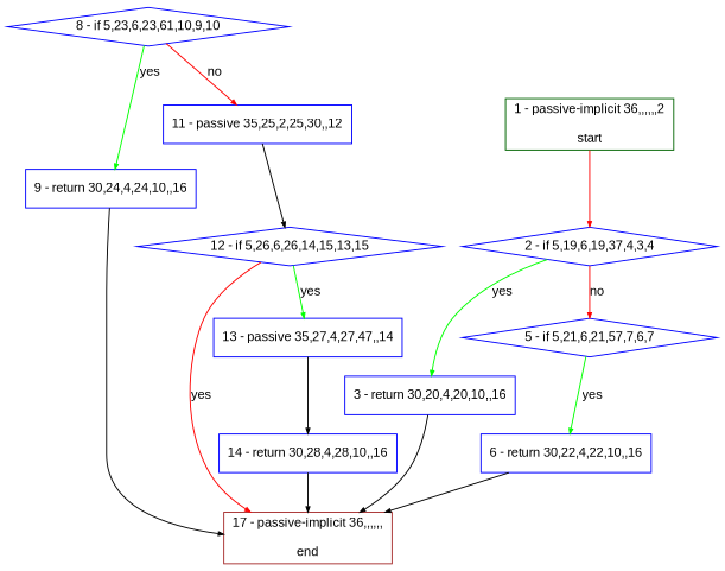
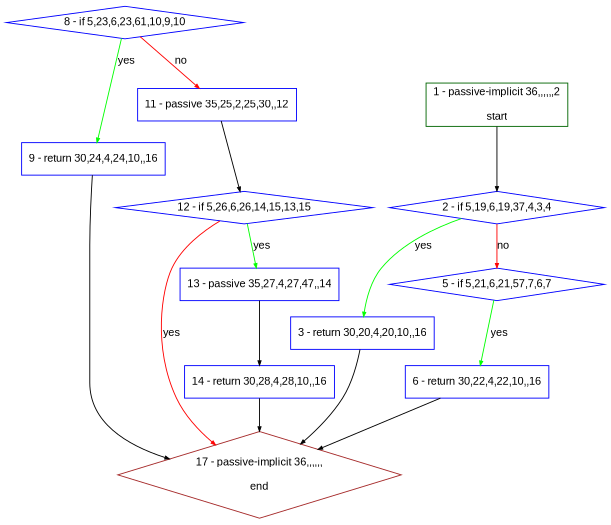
  digraph {
    bgcolor=white
    compound=true
    fillcolor="#FFFFCC"
    fontname=Arial
    fontsize=12
    pack=true
    packmode=clust
    style="rounded,filled"
    node [color="#0000ff" compound=true fillcolor="#ffffff" fixedsize=false fontname=Arial fontsize=12 node_initialized=no shape=box style=filled]
    edge [arrowhead=normal arrowsize=0.5 arrowtail=none color="#000000" compound=true dir=forward fontcolor=black fontname=Arial fontsize=12]
    n1 [label="2 - if 5,19,6,19,37,4,3,4" shape=diamond]
    n2 [label="3 - return 30,20,4,20,10,,16"]
    n3 [label="5 - if 5,21,6,21,57,7,6,7" shape=diamond]
-   n4 [color="#a52a2a" label="17 - passive-implicit 36,,,,,,\n\nend"]
+   n4 [color="#a52a2a" label="17 - passive-implicit 36,,,,,,\n\nend" shape=diamond]
    n5 [label="6 - return 30,22,4,22,10,,16"]
    n6 [color="#006400" label="1 - passive-implicit 36,,,,,,2\n\nstart"]
    n7 [label="8 - if 5,23,6,23,61,10,9,10" shape=diamond]
    n8 [label="9 - return 30,24,4,24,10,,16"]
    n9 [label="11 - passive 35,25,2,25,30,,12"]
    n10 [label="12 - if 5,26,6,26,14,15,13,15" shape=diamond]
    n11 [label="13 - passive 35,27,4,27,47,,14"]
    n12 [label="14 - return 30,28,4,28,10,,16"]
    n1 -> n2 [color="#00ff00" label=yes]
    n1 -> n3 [color="#ff0000" label=no]
    n2 -> n4
    n3 -> n5 [color="#00ff00" label=yes]
    n5 -> n4
-   n6 -> n1 [color="#ff0000"]
+   n6 -> n1
    n7 -> n8 [color="#00ff00" label=yes]
    n7 -> n9 [color="#ff0000" label=no]
    n8 -> n4
    n9 -> n10
    n10 -> n4 [color="#ff0000" label=yes]
    n10 -> n11 [color="#00ff00" label=yes]
    n11 -> n12
    n12 -> n4
  }
